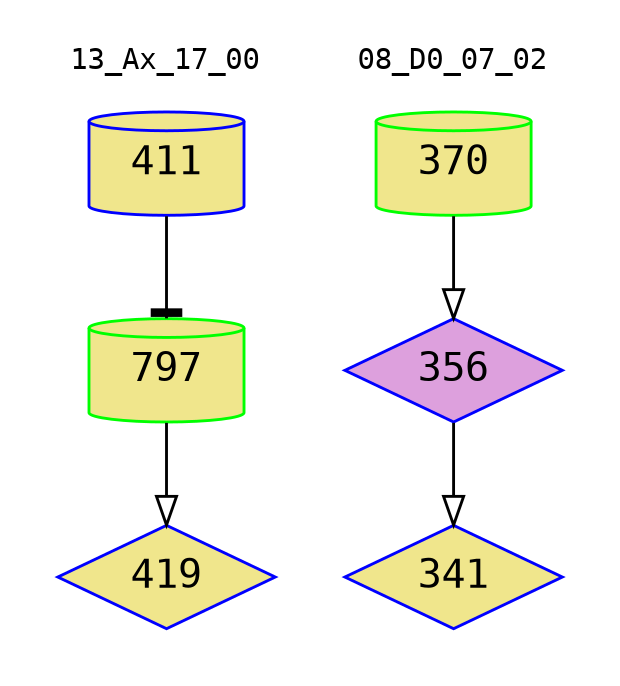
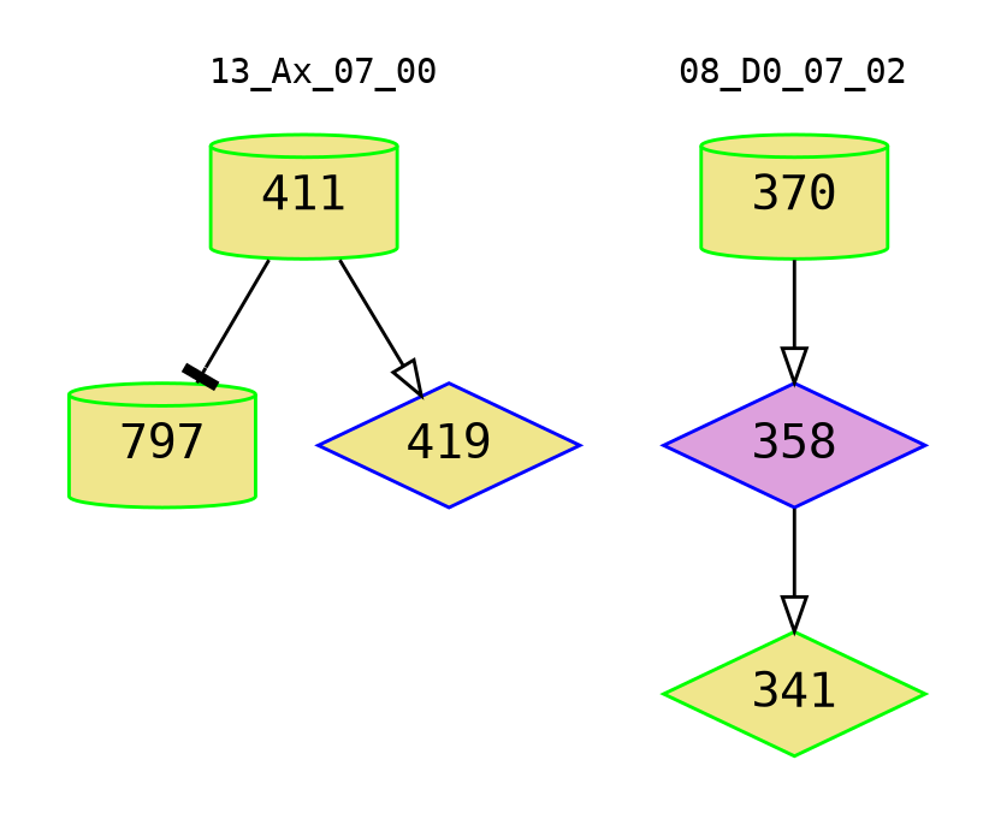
  digraph {
    fontname="DejaVu Sans Mono"
    node [color=blue fillcolor=khaki fontname="DejaVu Sans Mono" shape=cylinder style=filled]
    edge [arrowhead=onormal color=black fontname="DejaVu Sans Mono"]
-   n1 [label=411]
+   n1 [color=green label=411]
    n2 [color=green label=797]
    n3 [label=419 shape=diamond]
-   n4 [fillcolor=plum label=356 shape=diamond]
-   n5 [label=341 shape=diamond]
+   n4 [fillcolor=plum label=358 shape=diamond]
+   n5 [color=green label=341 shape=diamond]
    n6 [color=green label=370]
    subgraph cluster_1 {
      color=white
      fontsize=10
-     label="13_Ax_17_00"
+     label="13_Ax_07_00"
      n1
      n2
      n3
    }
    subgraph cluster_2 {
      color=white
      fontsize=10
      label="08_D0_07_02"
      n4
      n5
      n6
    }
    n1 -> n2 [arrowhead=tee]
-   n2 -> n3
+   n1 -> n3
    n4 -> n5
    n6 -> n4
  }
